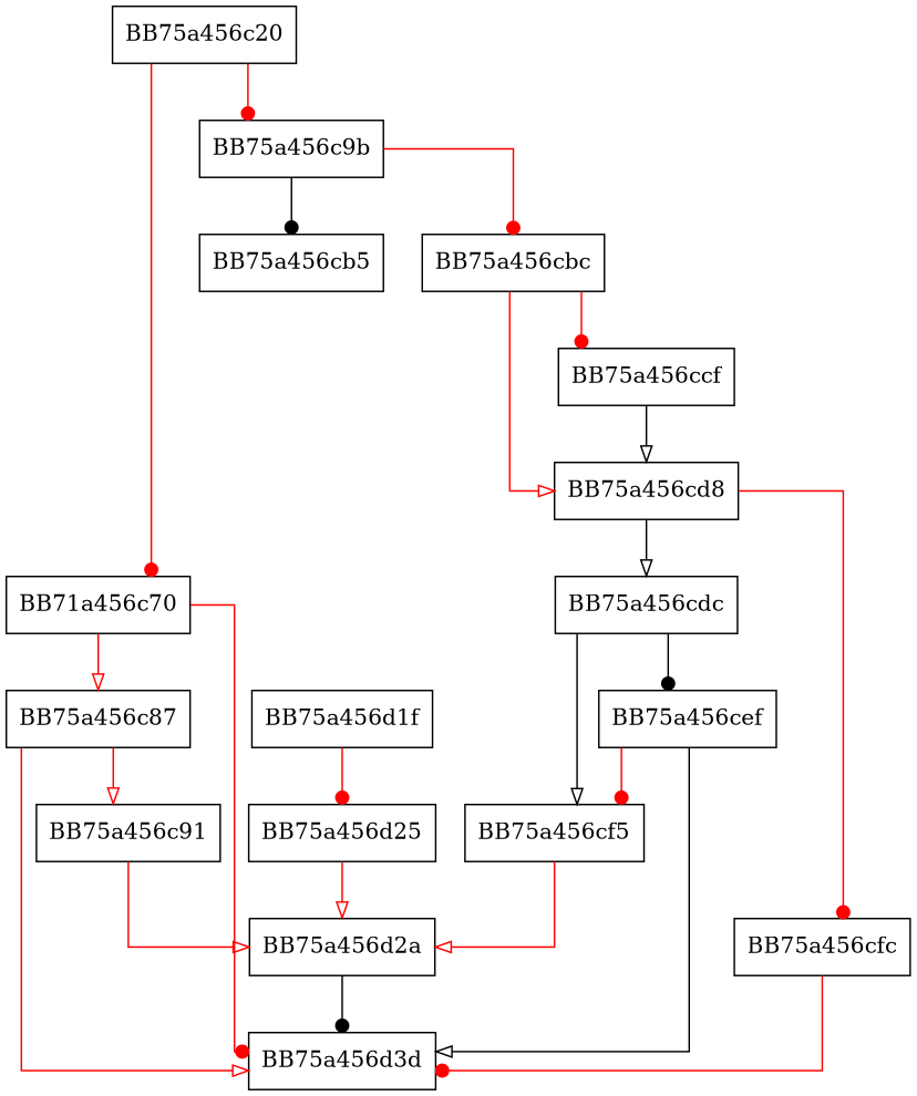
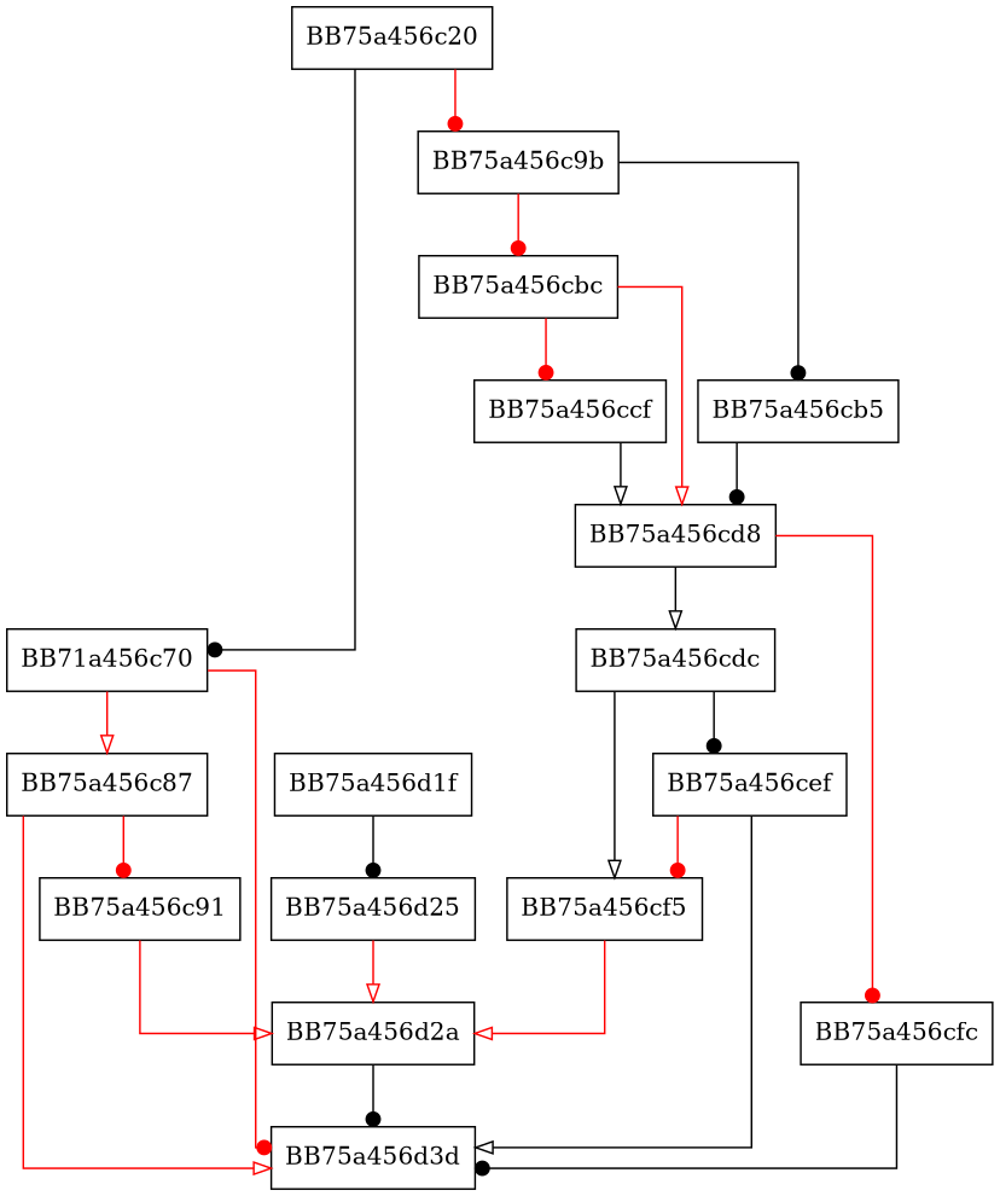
  digraph {
    splines=ortho
    node [shape=box]
    edge [arrowhead=dot color=red]
    BB75a456c20
    BB75a456c9b
    n3 [label=BB71a456c70]
    BB75a456cbc
    BB75a456cb5
    BB75a456d3d
    BB75a456c87
    BB75a456cd8
    BB75a456ccf
    BB75a456c91
    BB75a456d2a
    BB75a456cfc
    BB75a456cdc
    BB75a456cef
    BB75a456cf5
    BB75a456d1f
    BB75a456d25
    BB75a456c20 -> BB75a456c9b
-   BB75a456c20 -> n3
+   BB75a456c20 -> n3 [color=black]
    BB75a456c9b -> BB75a456cbc
    BB75a456c9b -> BB75a456cb5 [color=black]
    n3 -> BB75a456d3d
    n3 -> BB75a456c87 [arrowhead=onormal]
    BB75a456cbc -> BB75a456cd8 [arrowhead=onormal]
    BB75a456cbc -> BB75a456ccf
+   BB75a456cb5 -> BB75a456cd8 [color=black]
    BB75a456c87 -> BB75a456d3d [arrowhead=onormal]
-   BB75a456c87 -> BB75a456c91 [arrowhead=onormal]
+   BB75a456c87 -> BB75a456c91
    BB75a456cd8 -> BB75a456cfc
    BB75a456cd8 -> BB75a456cdc [arrowhead=onormal color=black]
    BB75a456ccf -> BB75a456cd8 [arrowhead=onormal color=black]
    BB75a456c91 -> BB75a456d2a [arrowhead=onormal]
    BB75a456d2a -> BB75a456d3d [color=black]
-   BB75a456cfc -> BB75a456d3d
+   BB75a456cfc -> BB75a456d3d [color=black]
    BB75a456cdc -> BB75a456cef [color=black]
    BB75a456cdc -> BB75a456cf5 [arrowhead=onormal color=black]
    BB75a456cef -> BB75a456d3d [arrowhead=onormal color=black]
    BB75a456cef -> BB75a456cf5
    BB75a456cf5 -> BB75a456d2a [arrowhead=onormal]
-   BB75a456d1f -> BB75a456d25
+   BB75a456d1f -> BB75a456d25 [color=black]
    BB75a456d25 -> BB75a456d2a [arrowhead=onormal]
  }
